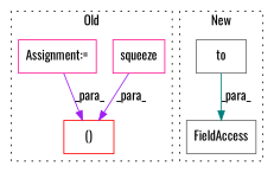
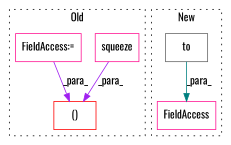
  digraph {
    fontname=Oswald
    node [a=32 color=deeppink fontname=Oswald shape=box]
    edge [color=purple fontname=Oswald]
    n1 [l=9 label=squeeze s=3394]
    n2 [a=106 color=red l=46 label="()" s=3428]
-   n3 [a=7 l=1 label="Assignment:=" s=3229]
+   n3 [a=7 l=1 label="FieldAccess:=" s=3229]
    n4 [color=gray40 l="3,1" label=to s="2802,2811"]
-   n5 [a=22 color=gray40 l=6 label=FieldAccess s=2805]
+   n5 [a=22 l=6 label=FieldAccess s=2805]
    subgraph cluster_1 {
      label=Old
      style=dotted
      n1
      n2
      n3
    }
    subgraph cluster_2 {
      label=New
      style=dotted
      n4
      n5
    }
    n1 -> n2 [label=_para_]
    n3 -> n2 [label=_para_]
    n4 -> n5 [color=teal label=_para_]
  }
